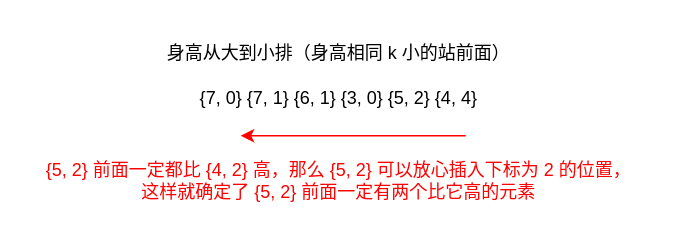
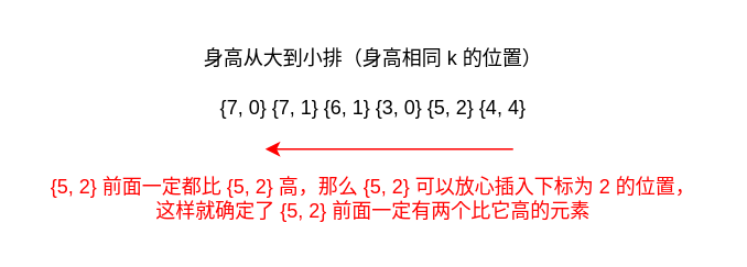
  <mxCell id="0" />
  <mxCell id="1" parent="0" />
  <mxCell id="2" value="{7, 0} {7, 1} {6, 1} {3, 0} {5, 2} {4, 4}" style="text;html=1;align=center;verticalAlign=middle;resizable=0;points=[];autosize=1;strokeColor=none;fillColor=none;" vertex="1" parent="1"><mxGeometry x="120" y="50" width="210" height="30" as="geometry" /></mxCell>
- <mxCell id="3" value="身高从大到小排（身高相同 k 小的站前面）" style="text;html=1;align=center;verticalAlign=middle;resizable=0;points=[];autosize=1;strokeColor=none;fillColor=none;" vertex="1" parent="1"><mxGeometry x="100" y="20" width="250" height="30" as="geometry" /></mxCell>
+ <mxCell id="3" value="身高从大到小排（身高相同 k 的位置）" style="text;html=1;align=center;verticalAlign=middle;resizable=0;points=[];autosize=1;strokeColor=none;fillColor=none;" vertex="1" parent="1"><mxGeometry x="100" y="20" width="250" height="30" as="geometry" /></mxCell>
  <mxCell id="4" value="" style="endArrow=classic;html=1;rounded=0;strokeColor=#FF0000;" edge="1" parent="1"><mxGeometry width="50" height="50" relative="1" as="geometry"><mxPoint x="310" y="90" as="sourcePoint" /><mxPoint x="160" y="90" as="targetPoint" /></mxGeometry></mxCell>
- <mxCell id="5" value="{5, 2} 前面一定都比 {4, 2} 高，那么 {5, 2} 可以放心插入下标为 2 的位置，&lt;div&gt;这样就确定了 {5, 2} 前面一定有两个比它高的元素&lt;/div&gt;" style="text;html=1;align=center;verticalAlign=middle;resizable=0;points=[];autosize=1;strokeColor=none;fillColor=none;fontColor=#FF0000;" vertex="1" parent="1"><mxGeometry x="20" y="100" width="410" height="40" as="geometry" /></mxCell>
+ <mxCell id="5" value="{5, 2} 前面一定都比 {5, 2} 高，那么 {5, 2} 可以放心插入下标为 2 的位置，&lt;div&gt;这样就确定了 {5, 2} 前面一定有两个比它高的元素&lt;/div&gt;" style="text;html=1;align=center;verticalAlign=middle;resizable=0;points=[];autosize=1;strokeColor=none;fillColor=none;fontColor=#FF0000;" vertex="1" parent="1"><mxGeometry x="20" y="100" width="410" height="40" as="geometry" /></mxCell>
